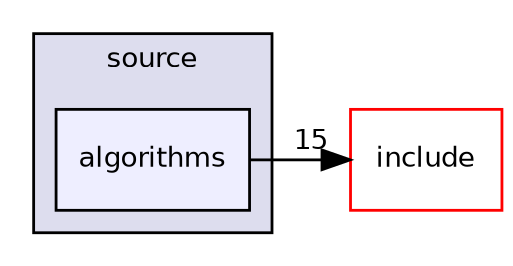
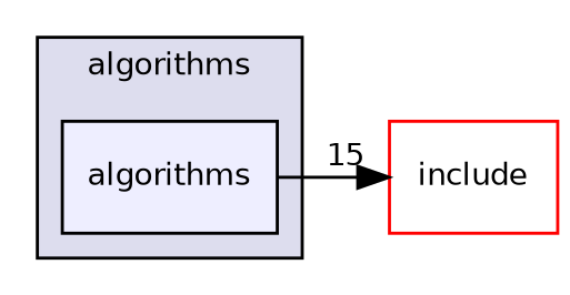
  digraph {
    compound=true
    rankdir=LR
    node [fontname=Helvetica fontsize=10 shape=box style=filled]
    n1 [fillcolor="#eeeeff" label=algorithms pencolor=black]
    n2 [color=red fillcolor=white label=include]
    subgraph cluster_1 {
      bgcolor="#ddddee"
      fontname=Helvetica
      fontsize=10
-     label=source
+     label=algorithms
      pencolor=black
      n1
    }
    n1 -> n2 [headlabel=15 labeldistance=1.5 labelfontname=Helvetica labelfontsize=10]
  }
